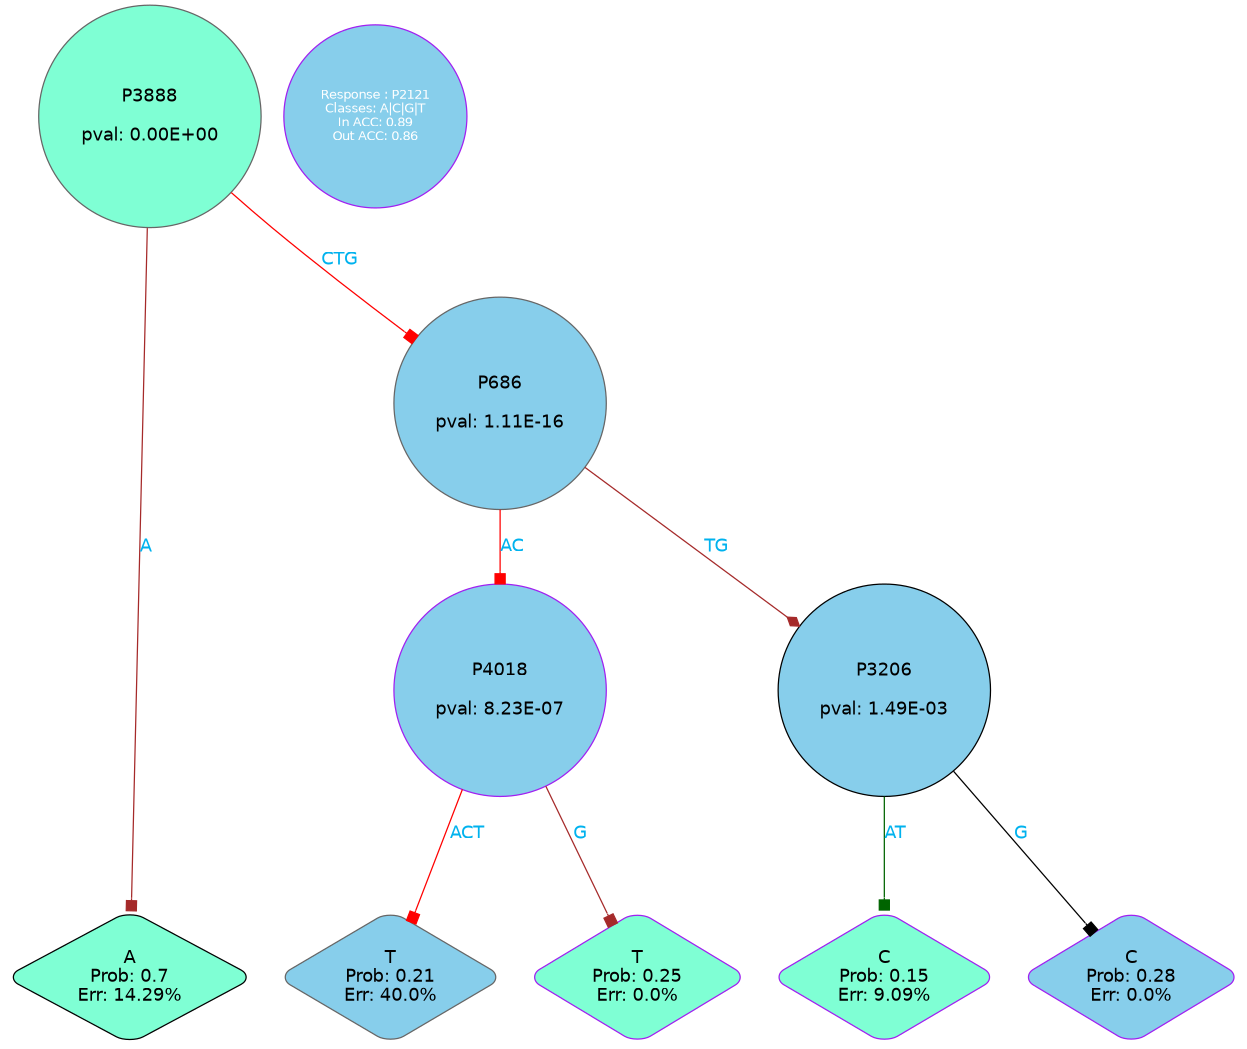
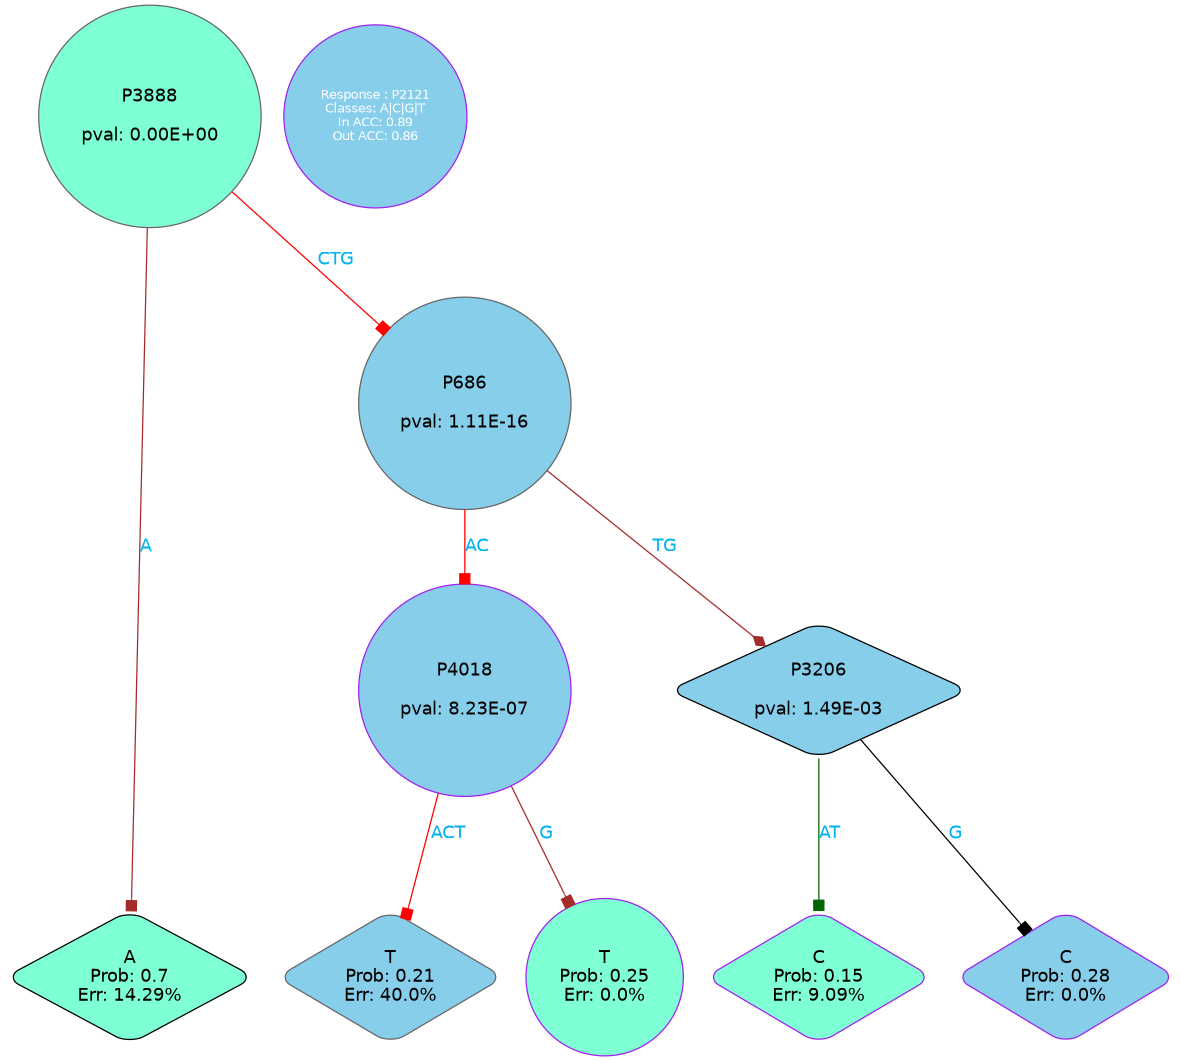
  digraph {
    ranksep=equally
    splines=polylines
    node [color=purple fillcolor=skyblue fontname=helvetica shape=diamond style="filled, rounded"]
    edge [arrowhead=box color=brown fontcolor=deepskyblue2 fontname=helvetica]
    n1 [color=black fillcolor=aquamarine label="A\nProb: 0.7\nErr: 14.29%"]
    n2 [color=gray40 label="T\nProb: 0.21\nErr: 40.0%"]
-   n3 [fillcolor=aquamarine label="T\nProb: 0.25\nErr: 0.0%"]
+   n3 [fillcolor=aquamarine label="T\nProb: 0.25\nErr: 0.0%" shape=circle]
    n4 [fillcolor=aquamarine label="C\nProb: 0.15\nErr: 9.09%"]
    n5 [label="C\nProb: 0.28\nErr: 0.0%"]
    n6 [align=left fontcolor=white fontsize=10 label="Response : P2121\nClasses: A|C|G|T\nIn ACC: 0.89\nOut ACC: 0.86\n" shape=circle style=filled]
    n7 [color=gray40 fillcolor=aquamarine label="P3888\n\npval: 0.00E+00" shape=circle]
    n8 [color=gray40 label="P686\n\npval: 1.11E-16" shape=circle]
    n9 [label="P4018\n\npval: 8.23E-07" shape=circle]
-   n10 [color=black label="P3206\n\npval: 1.49E-03" shape=circle]
+   n10 [color=black label="P3206\n\npval: 1.49E-03"]
    subgraph sub_1 {
      rank=same
      n1
      n2
      n3
      n4
      n5
    }
    subgraph sub_2 {
      rank=same
      n6
      n7
    }
    n7 -> n1 [label=A]
    n7 -> n8 [color=red label=CTG]
    n8 -> n9 [color=red label=AC]
    n8 -> n10 [arrowhead=diamond label=TG]
    n9 -> n2 [color=red label=ACT]
    n9 -> n3 [label=G]
    n10 -> n4 [color=darkgreen label=AT]
    n10 -> n5 [color=black label=G]
  }
